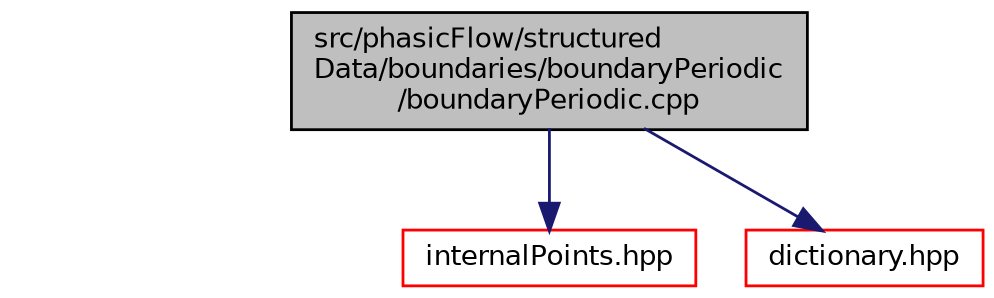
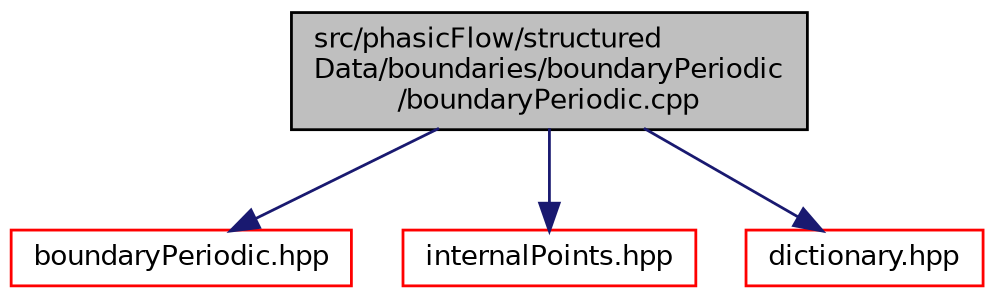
  digraph {
    node [color=red fillcolor=white fontname=Helvetica fontsize=10 shape=record style=filled]
    edge [color=midnightblue fontname=Helvetica fontsize=10 labelfontname=Helvetica labelfontsize=10 style=solid]
    n1 [color=black fillcolor=grey75 fontcolor=black height=0.2 label="src/phasicFlow/structured\lData/boundaries/boundaryPeriodic\l/boundaryPeriodic.cpp" width=0.4]
+   n2 [height=0.2 label="boundaryPeriodic.hpp" width=0.4]
    n3 [height=0.2 label="internalPoints.hpp" width=0.4]
    n4 [height=0.2 label="dictionary.hpp" width=0.4]
+   n1 -> n2
    n1 -> n3
    n1 -> n4
  }
